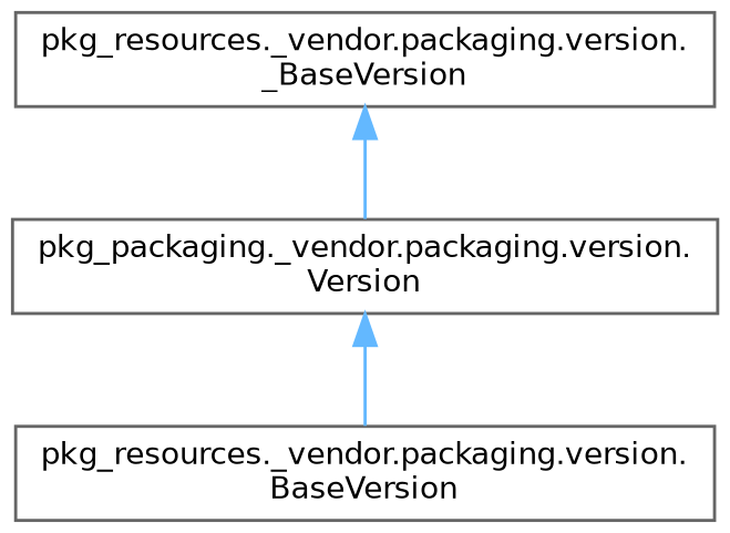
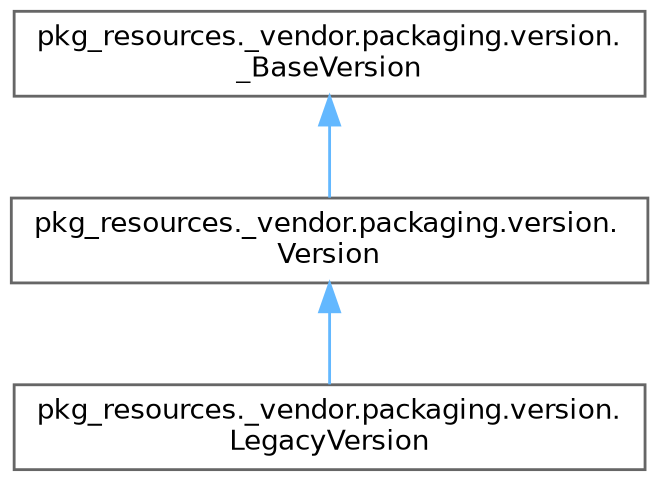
  digraph {
    rankdir=TB
    node [color=grey40 fillcolor=white fontname=Helvetica fontsize=10 shape=box style=filled]
    edge [color=steelblue1 dir=back fontname=Helvetica fontsize=10 labelfontname=Helvetica labelfontsize=10 style=solid]
    n1 [height=0.2 label="pkg_resources._vendor.packaging.version.\l_BaseVersion" width=0.4]
-   n2 [height=0.2 label="pkg_packaging._vendor.packaging.version.\lVersion" width=0.4]
-   n3 [height=0.2 label="pkg_resources._vendor.packaging.version.\lBaseVersion" width=0.4]
+   n2 [height=0.2 label="pkg_resources._vendor.packaging.version.\lVersion" width=0.4]
+   n3 [height=0.2 label="pkg_resources._vendor.packaging.version.\lLegacyVersion" width=0.4]
    n1 -> n2
    n2 -> n3
  }
